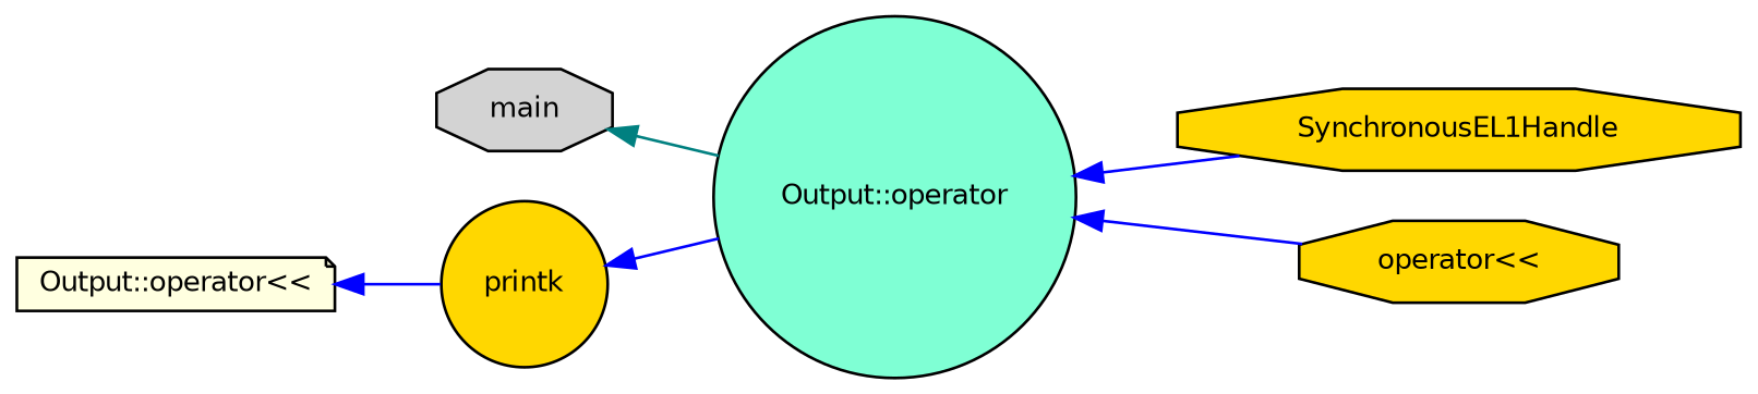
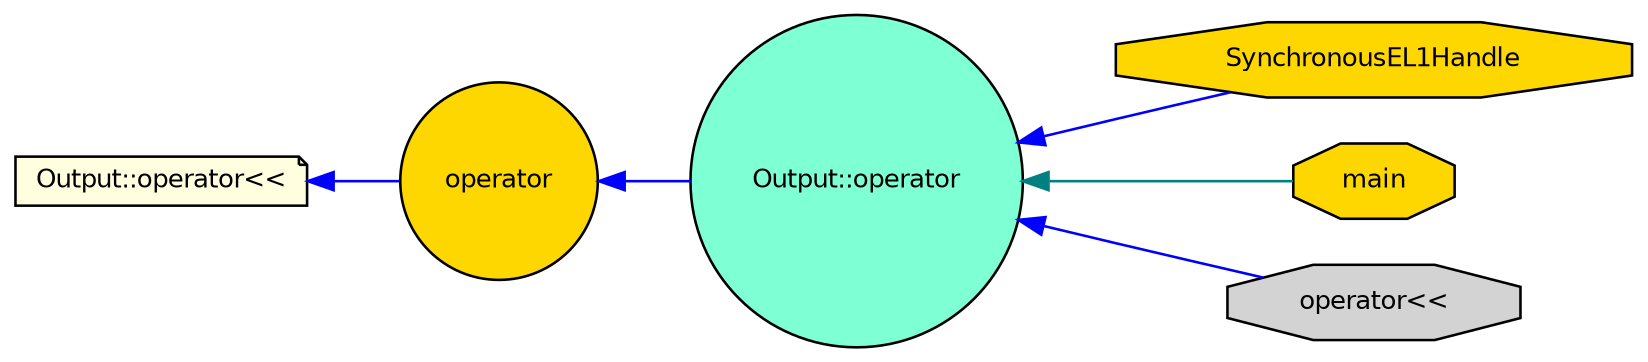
  digraph {
    rankdir=LR
    node [color=black fillcolor=gold fontname=Helvetica fontsize=10 shape=octagon style=filled]
    edge [color=blue dir=back fontname=Helvetica fontsize=10 labelfontname=Helvetica labelfontsize=10 style=solid]
-   n1 [fontcolor=black height=0.2 label=printk shape=circle width=0.4]
+   n1 [fontcolor=black height=0.2 label=operator shape=circle width=0.4]
    n2 [fillcolor=aquamarine height=0.2 label="Output::operator" shape=circle width=0.4]
    n3 [height=0.2 label=SynchronousEL1Handle width=0.4]
-   n4 [fillcolor=lightgrey height=0.2 label=main width=0.4]
-   n5 [height=0.2 label="operator\<\<" width=0.4]
+   n4 [height=0.2 label=main width=0.4]
+   n5 [fillcolor=lightgrey height=0.2 label="operator\<\<" width=0.4]
    n6 [fillcolor=lightyellow height=0.2 label="Output::operator\<\<" shape=note width=0.4]
    n1 -> n2
    n2 -> n3
-   n4 -> n2 [color=teal]
+   n2 -> n4 [color=teal]
    n2 -> n5
    n6 -> n1
  }
